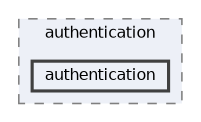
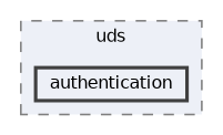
  digraph {
    compound=true
    n1 [color=grey25 fillcolor="#edf0f7" fontname=Helvetica fontsize=10 height=0.2 label=authentication shape=box style="filled,bold" width=0.4]
    subgraph cluster_1 {
      bgcolor="#edf0f7"
      fontname=Helvetica
      fontsize=10
-     label=authentication
+     label=uds
      pencolor=grey50
      style="filled,dashed"
      n1
    }
  }
